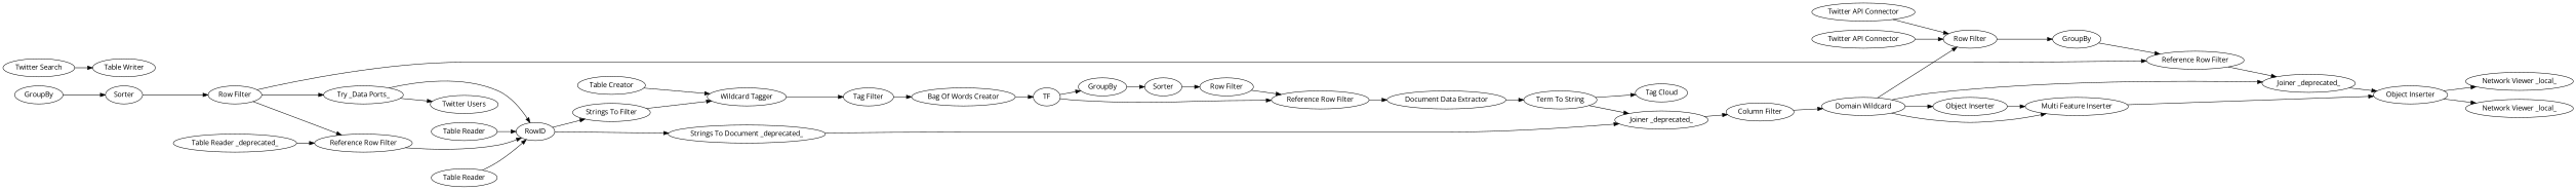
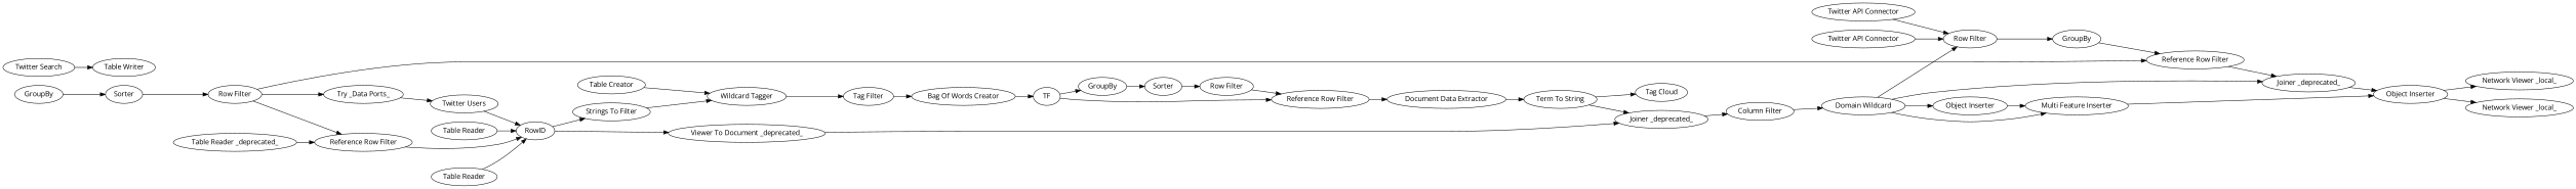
  digraph {
    fontname="Open Sans"
    rankdir=LR
    node [fontname="Open Sans"]
    edge [fontname="Open Sans"]
    n1 [label="Twitter Users"]
    n2 [label=RowID]
    n3 [label="Strings To Filter"]
-   n4 [label="Strings To Document _deprecated_"]
+   n4 [label="Viewer To Document _deprecated_"]
    n5 [label="Wildcard Tagger"]
    n6 [label="Joiner _deprecated_"]
    n7 [label="Term To String"]
    n8 [label="Tag Cloud"]
    n9 [label="Column Filter"]
    n10 [label="Domain Wildcard"]
    n11 [label="Tag Filter"]
    n12 [label="Bag Of Words Creator"]
    n13 [label=TF]
    n14 [label=GroupBy]
    n15 [label=Sorter]
    n16 [label="Row Filter"]
    n17 [label="Try _Data Ports_"]
    n18 [label="Reference Row Filter"]
    n19 [label="Reference Row Filter"]
    n20 [label=GroupBy]
    n21 [label=Sorter]
    n22 [label="Row Filter"]
    n23 [label="Reference Row Filter"]
    n24 [label="Joiner _deprecated_"]
    n25 [label="Row Filter"]
    n26 [label="Object Inserter"]
    n27 [label="Multi Feature Inserter"]
    n28 [label="Object Inserter"]
    n29 [label=GroupBy]
    n30 [label="Document Data Extractor"]
    n31 [label="Network Viewer _local_"]
    n32 [label="Network Viewer _local_"]
    n33 [label="Twitter API Connector"]
    n34 [label="Table Reader"]
    n35 [label="Twitter API Connector"]
    n36 [label="Table Reader _deprecated_"]
    n37 [label="Table Reader"]
    n38 [label="Table Creator"]
    n39 [label="Twitter Search"]
    n40 [label="Table Writer"]
-   n17 -> n2
+   n1 -> n2
    n2 -> n3
    n2 -> n4
    n3 -> n5
    n4 -> n6
    n5 -> n11
    n6 -> n9
    n7 -> n6
    n7 -> n8
    n9 -> n10
    n10 -> n24
    n10 -> n25
    n10 -> n26
    n10 -> n27
    n11 -> n12
    n12 -> n13
    n13 -> n20
    n13 -> n23
    n14 -> n15
    n15 -> n16
    n16 -> n17
    n16 -> n18
    n16 -> n19
    n17 -> n1
    n18 -> n24
    n19 -> n2
    n20 -> n21
    n21 -> n22
    n22 -> n23
    n23 -> n30
    n24 -> n28
    n25 -> n29
    n26 -> n27
    n27 -> n28
    n28 -> n31
    n28 -> n32
    n29 -> n18
    n30 -> n7
    n33 -> n25
    n34 -> n2
    n35 -> n25
    n36 -> n19
    n37 -> n2
    n38 -> n5
    n39 -> n40
  }
